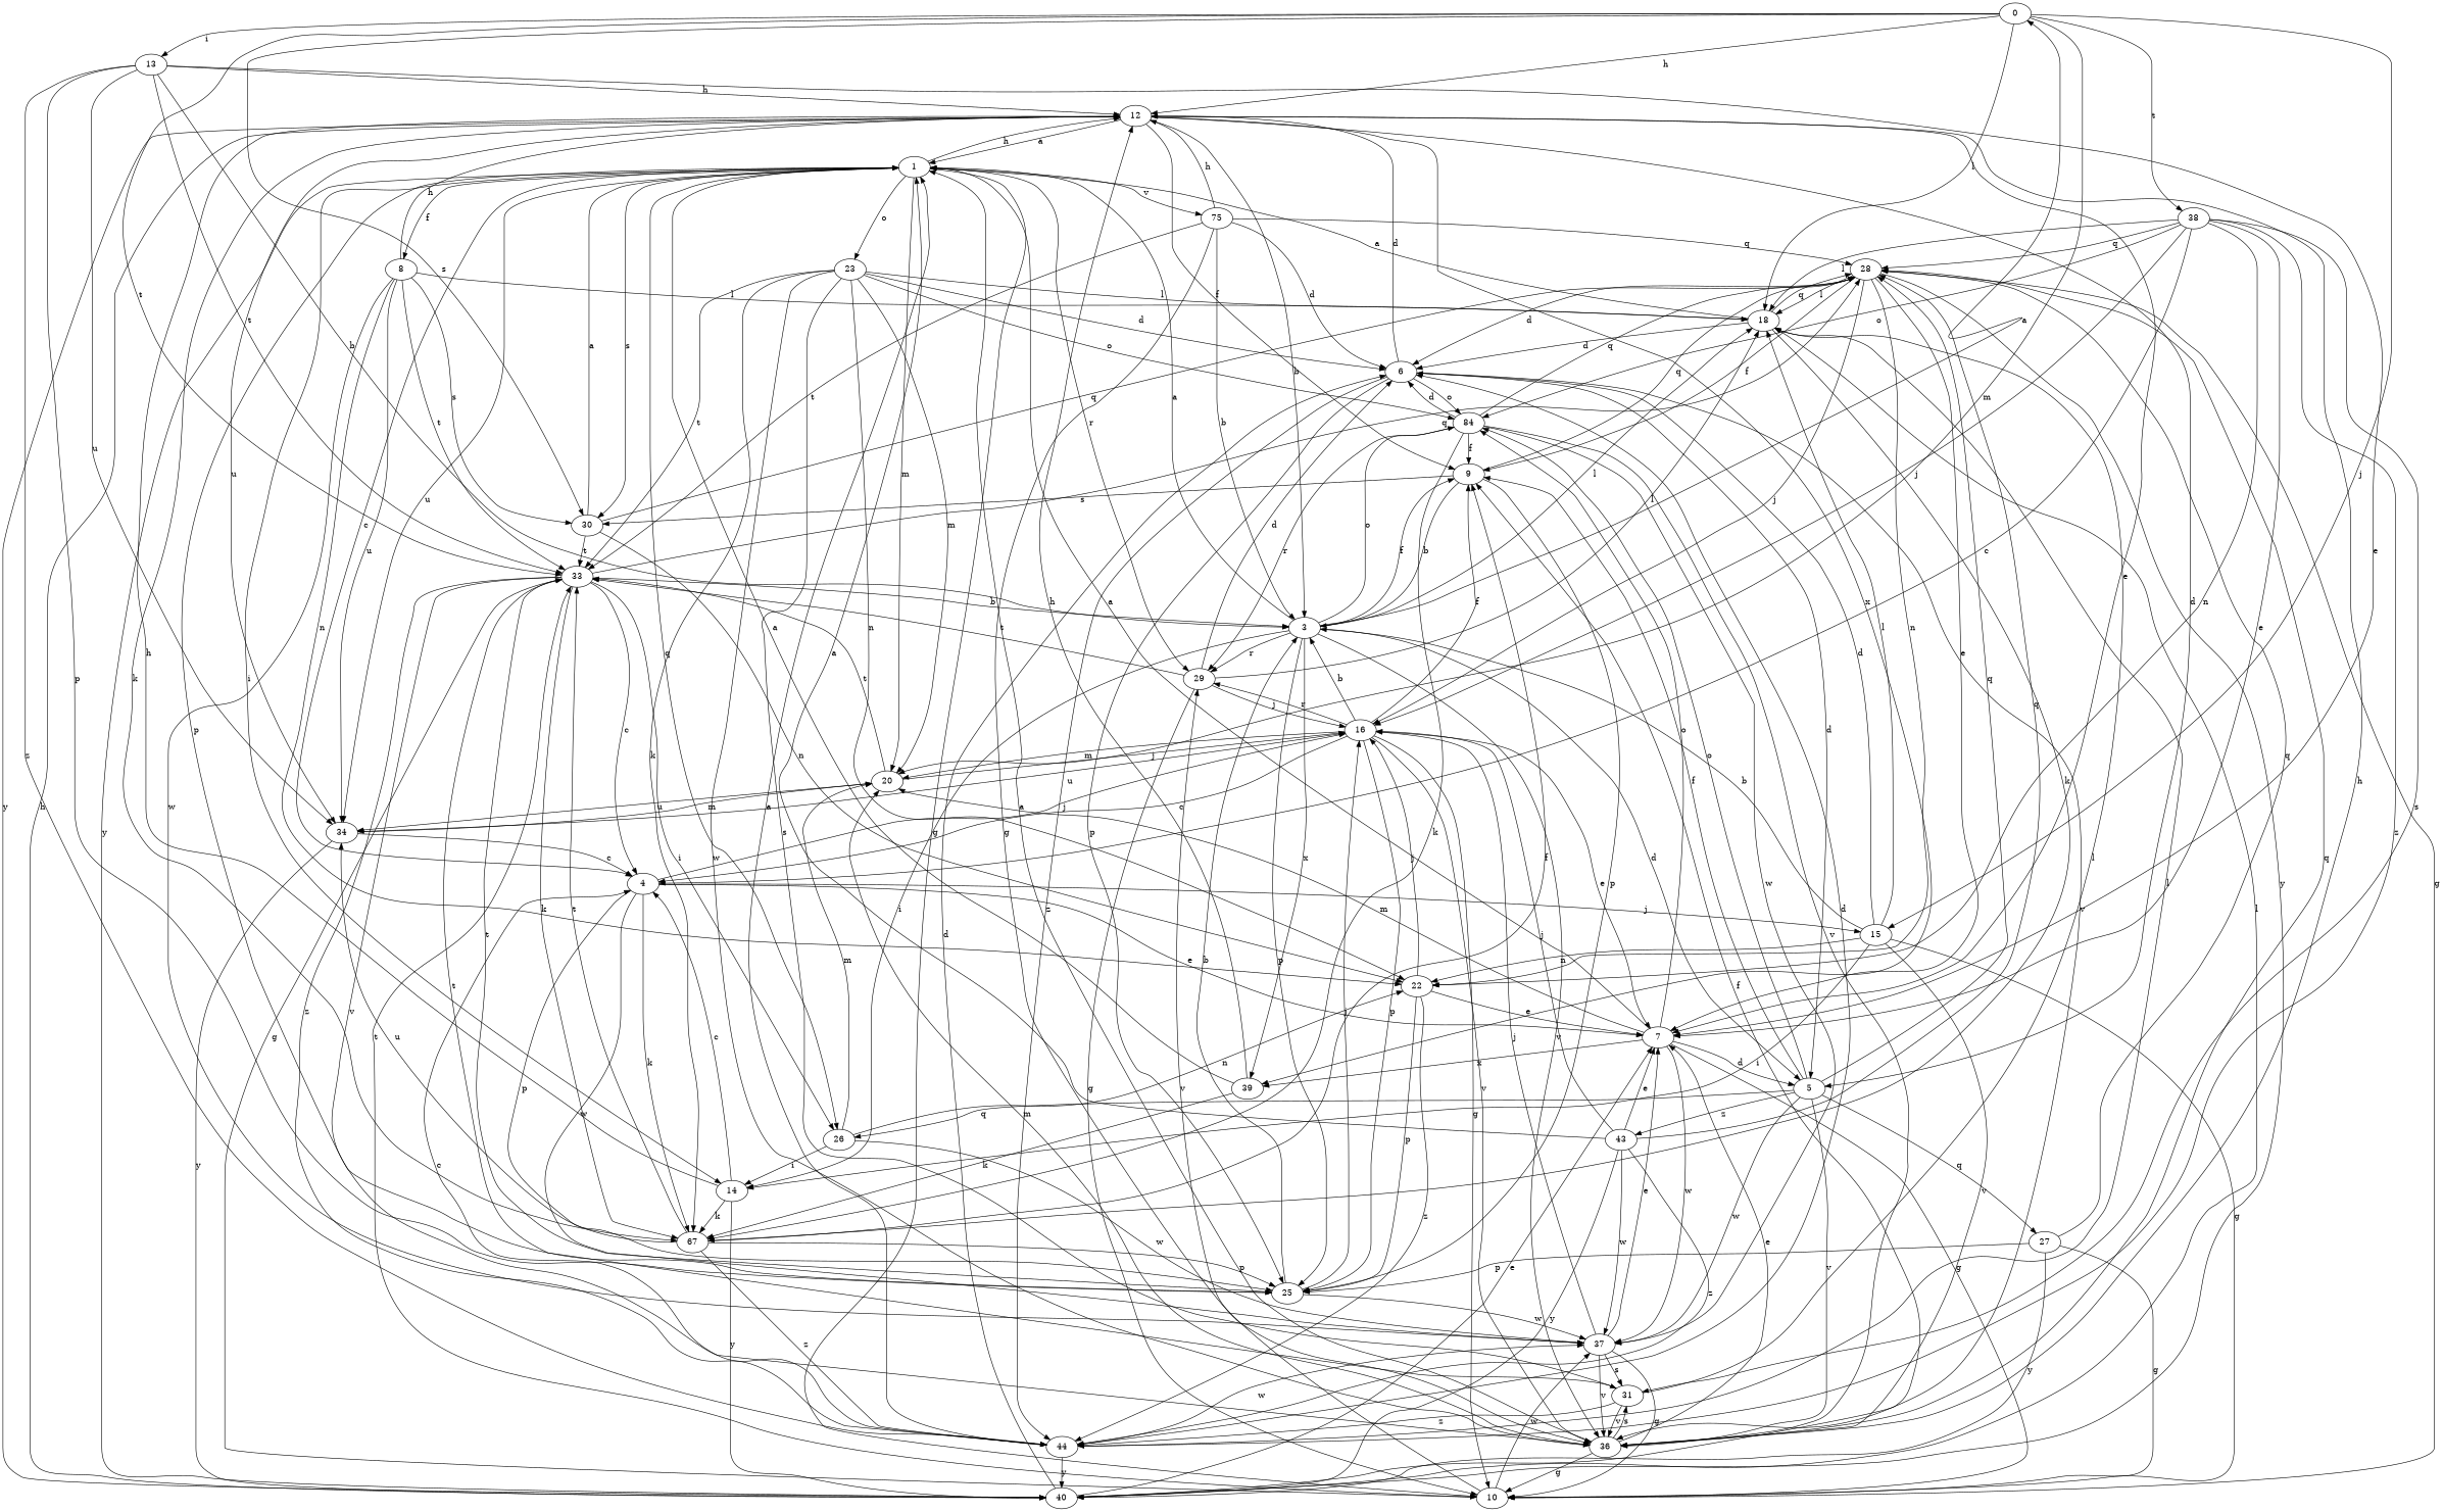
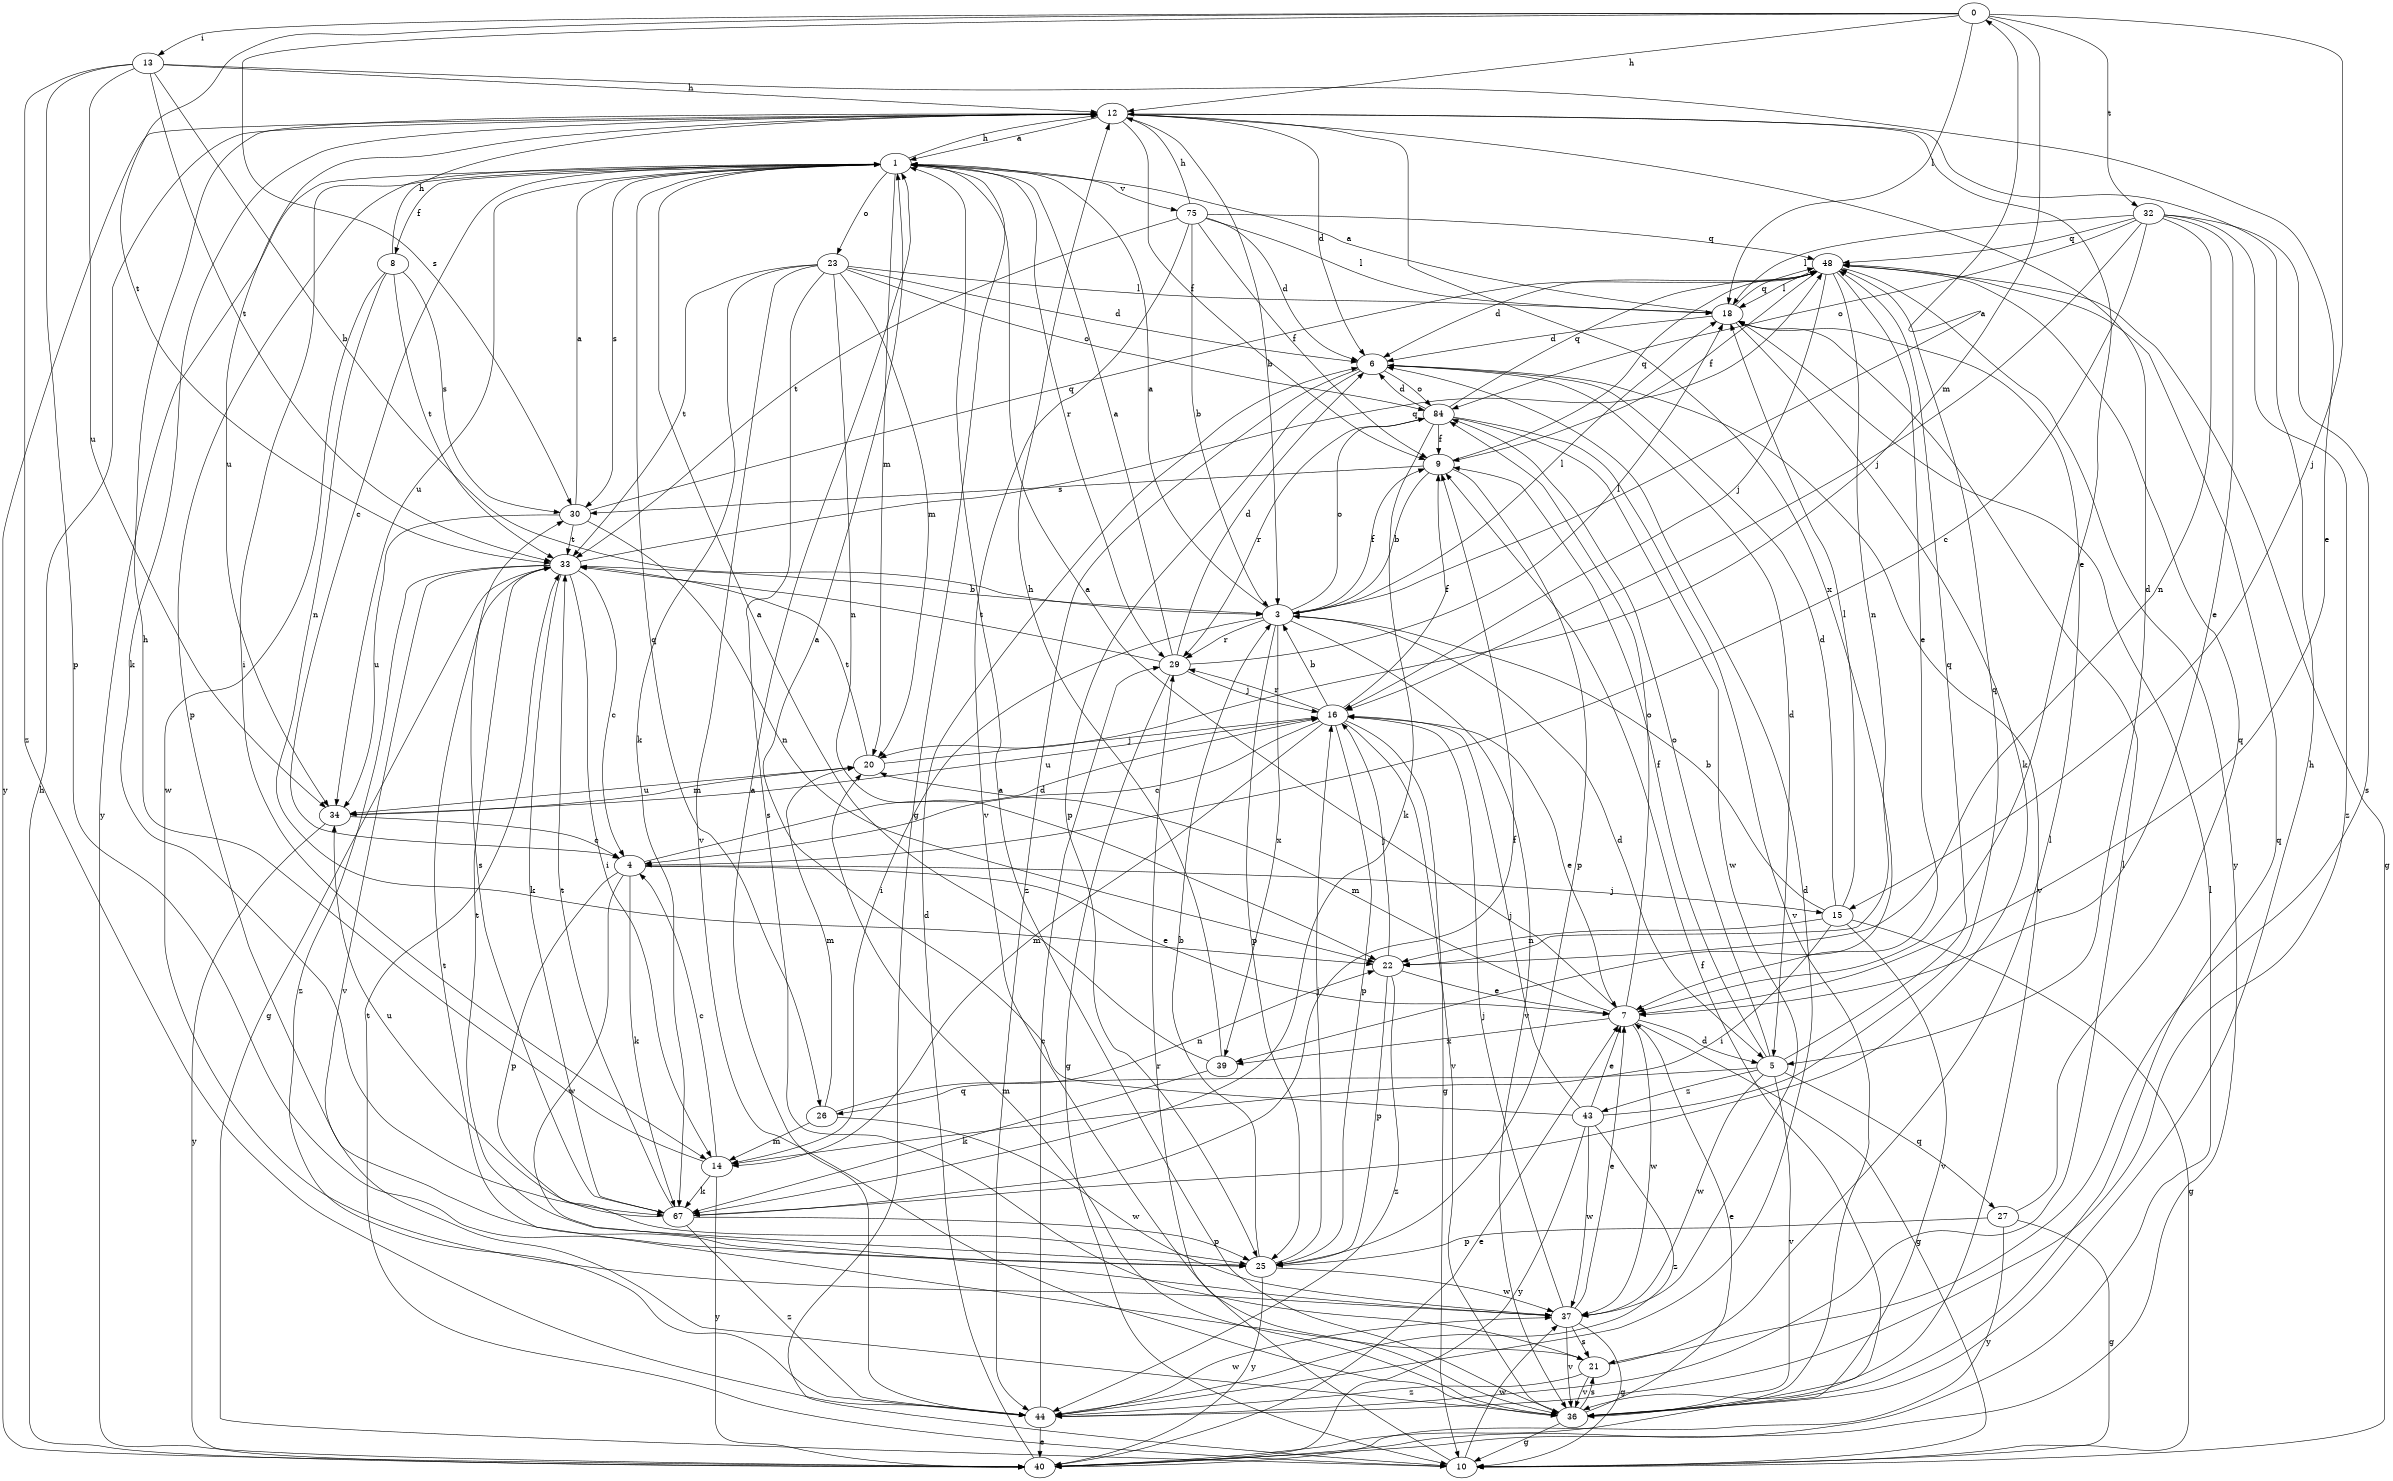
  strict digraph {
    0
    12
    13
    15
    18
    20
    30
-   32 [label=38]
+   32
    33
    1
    34
    40
    3
    5
    9
    39
    7
    n18 [label=67]
    6
    25
    44
    10
    14
    36
    22
-   28
+   28 [label=48]
    16
    4
    n29 [label=84]
-   31
+   31 [label=21]
    8
    23
    26
    29
    n35 [label=75]
    37
    27
    43
    0 -> 12 [label=h]
    0 -> 13 [label=i]
    0 -> 15 [label=j]
    0 -> 18 [label=l]
    0 -> 20 [label=m]
    0 -> 30 [label=s]
    0 -> 32 [label=t]
    0 -> 33 [label=t]
    12 -> 1 [label=a]
    12 -> 34 [label=u]
    12 -> 40 [label=y]
    12 -> 3 [label=b]
    12 -> 5 [label=d]
    12 -> 9 [label=f]
    12 -> 39 [label=x]
    12 -> 7 [label=e]
    12 -> n18 [label=k]
-   6 -> 12 [label=d]
+   12 -> 6 [label=d]
    13 -> 12 [label=h]
    13 -> 33 [label=t]
    13 -> 34 [label=u]
    13 -> 3 [label=b]
    13 -> 7 [label=e]
    13 -> 25 [label=p]
    13 -> 44 [label=z]
    15 -> 18 [label=l]
    15 -> 3 [label=b]
    15 -> 6 [label=d]
    15 -> 10 [label=g]
    15 -> 14 [label=i]
    15 -> 36 [label=v]
    15 -> 22 [label=n]
    18 -> 1 [label=a]
    18 -> n18 [label=k]
    18 -> 6 [label=d]
    18 -> 28 [label=q]
    20 -> 33 [label=t]
    20 -> 34 [label=u]
    20 -> 16 [label=j]
    30 -> 33 [label=t]
    30 -> 1 [label=a]
    30 -> 22 [label=n]
    30 -> 28 [label=q]
    32 -> 18 [label=l]
    32 -> 7 [label=e]
    32 -> 44 [label=z]
    32 -> 22 [label=n]
    32 -> 28 [label=q]
    32 -> 16 [label=j]
    32 -> 4 [label=c]
    32 -> n29 [label=o]
    32 -> 31 [label=s]
    33 -> 3 [label=b]
    33 -> n18 [label=k]
    33 -> 44 [label=z]
    33 -> 10 [label=g]
-   33 -> 26 [label=i]
+   33 -> 14 [label=i]
    33 -> 36 [label=v]
    33 -> 28 [label=q]
    33 -> 4 [label=c]
    1 -> 12 [label=h]
    1 -> 20 [label=m]
    1 -> 30 [label=s]
    1 -> 34 [label=u]
    1 -> 40 [label=y]
    1 -> 25 [label=p]
    1 -> 10 [label=g]
    1 -> 14 [label=i]
    1 -> 4 [label=c]
    1 -> 8 [label=f]
    1 -> 23 [label=o]
    1 -> 26 [label=q]
    1 -> 29 [label=r]
    1 -> n35 [label=v]
    34 -> 20 [label=m]
    34 -> 40 [label=y]
    34 -> 4 [label=c]
    40 -> 12 [label=h]
    40 -> 18 [label=l]
    40 -> 9 [label=f]
    40 -> 7 [label=e]
    40 -> 6 [label=d]
    3 -> 0 [label=a]
    3 -> 18 [label=l]
    3 -> 1 [label=a]
    3 -> 5 [label=d]
    3 -> 9 [label=f]
    3 -> 39 [label=x]
    3 -> 25 [label=p]
    3 -> 14 [label=i]
    3 -> 36 [label=v]
    3 -> n29 [label=o]
    3 -> 29 [label=r]
    5 -> 9 [label=f]
    5 -> 36 [label=v]
    5 -> 28 [label=q]
    5 -> n29 [label=o]
    5 -> 26 [label=q]
    5 -> 37 [label=w]
    5 -> 27 [label=q]
    5 -> 43 [label=z]
    9 -> 30 [label=s]
    9 -> 3 [label=b]
    9 -> 25 [label=p]
    9 -> 28 [label=q]
    39 -> 12 [label=h]
    39 -> 1 [label=a]
    39 -> n18 [label=k]
    7 -> 20 [label=m]
    7 -> 1 [label=a]
    7 -> 5 [label=d]
    7 -> 39 [label=x]
    7 -> 10 [label=g]
    7 -> n29 [label=o]
    7 -> 37 [label=w]
+   n18 -> 30 [label=s]
    n18 -> 33 [label=t]
    n18 -> 34 [label=u]
    n18 -> 9 [label=f]
    n18 -> 25 [label=p]
    n18 -> 44 [label=z]
    6 -> 5 [label=d]
    6 -> 25 [label=p]
    6 -> 44 [label=z]
    6 -> 36 [label=v]
    6 -> n29 [label=o]
    25 -> 33 [label=t]
+   25 -> 40 [label=y]
    25 -> 3 [label=b]
    25 -> 16 [label=j]
    25 -> 37 [label=w]
    44 -> 18 [label=l]
    44 -> 1 [label=a]
-   44 -> 40 [label=y]
+   44 -> 40 [label=e]
    44 -> 6 [label=d]
-   44 -> 4 [label=c]
+   44 -> 29 [label=c]
    44 -> 37 [label=w]
    10 -> 33 [label=t]
-   10 -> 29 [label=v]
+   10 -> 29 [label=r]
    10 -> 37 [label=w]
    14 -> 12 [label=h]
    14 -> 40 [label=y]
    14 -> n18 [label=k]
    14 -> 4 [label=c]
    36 -> 12 [label=h]
    36 -> 20 [label=m]
    36 -> 1 [label=a]
    36 -> 7 [label=e]
    36 -> 10 [label=g]
    36 -> 28 [label=q]
    36 -> 31 [label=s]
    22 -> 7 [label=e]
    22 -> 25 [label=p]
    22 -> 44 [label=z]
    22 -> 16 [label=j]
    28 -> 18 [label=l]
    28 -> 40 [label=y]
    28 -> 9 [label=f]
    28 -> 7 [label=e]
    28 -> 6 [label=d]
    28 -> 10 [label=g]
    28 -> 22 [label=n]
    28 -> 16 [label=j]
-   16 -> 20 [label=m]
+   16 -> 14 [label=m]
    16 -> 34 [label=u]
    16 -> 3 [label=b]
    16 -> 9 [label=f]
    16 -> 7 [label=e]
    16 -> 25 [label=p]
    16 -> 10 [label=g]
    16 -> 36 [label=v]
    16 -> 4 [label=c]
    16 -> 29 [label=r]
    4 -> 15 [label=j]
    4 -> 7 [label=e]
    4 -> n18 [label=k]
    4 -> 25 [label=p]
-   4 -> 16 [label=j]
+   4 -> 16 [label=d]
    4 -> 37 [label=w]
    n29 -> 9 [label=f]
    n29 -> n18 [label=k]
    n29 -> 6 [label=d]
    n29 -> 36 [label=v]
    n29 -> 28 [label=q]
    n29 -> 29 [label=r]
    n29 -> 37 [label=w]
    31 -> 18 [label=l]
    31 -> 33 [label=t]
    31 -> 44 [label=z]
    31 -> 36 [label=v]
    8 -> 12 [label=h]
    8 -> 30 [label=s]
    8 -> 33 [label=t]
-   8 -> 34 [label=u]
+   30 -> 34 [label=u]
    8 -> 22 [label=n]
    8 -> 37 [label=w]
    23 -> 18 [label=l]
    23 -> 20 [label=m]
    23 -> 33 [label=t]
    23 -> n18 [label=k]
    23 -> 6 [label=d]
-   23 -> 36 [label=w]
+   23 -> 36 [label=v]
    23 -> 22 [label=n]
    23 -> n29 [label=o]
    23 -> 31 [label=s]
    26 -> 20 [label=m]
-   26 -> 14 [label=i]
+   26 -> 14 [label=m]
    26 -> 22 [label=n]
    26 -> 37 [label=w]
    29 -> 18 [label=l]
    29 -> 33 [label=t]
+   29 -> 1 [label=a]
    29 -> 6 [label=d]
    29 -> 10 [label=g]
    29 -> 16 [label=j]
    n35 -> 12 [label=h]
-   8 -> 18 [label=l]
+   n35 -> 18 [label=l]
    n35 -> 33 [label=t]
    n35 -> 3 [label=b]
+   n35 -> 9 [label=f]
    n35 -> 6 [label=d]
-   n35 -> 36 [label=g]
+   n35 -> 36 [label=v]
    n35 -> 28 [label=q]
    37 -> 7 [label=e]
    37 -> 10 [label=g]
    37 -> 36 [label=v]
    37 -> 16 [label=j]
    37 -> 31 [label=s]
    27 -> 40 [label=y]
    27 -> 25 [label=p]
    27 -> 10 [label=g]
    27 -> 28 [label=q]
    43 -> 1 [label=a]
    43 -> 40 [label=y]
    43 -> 7 [label=e]
    43 -> 44 [label=z]
    43 -> 28 [label=q]
    43 -> 16 [label=j]
    43 -> 37 [label=w]
  }
